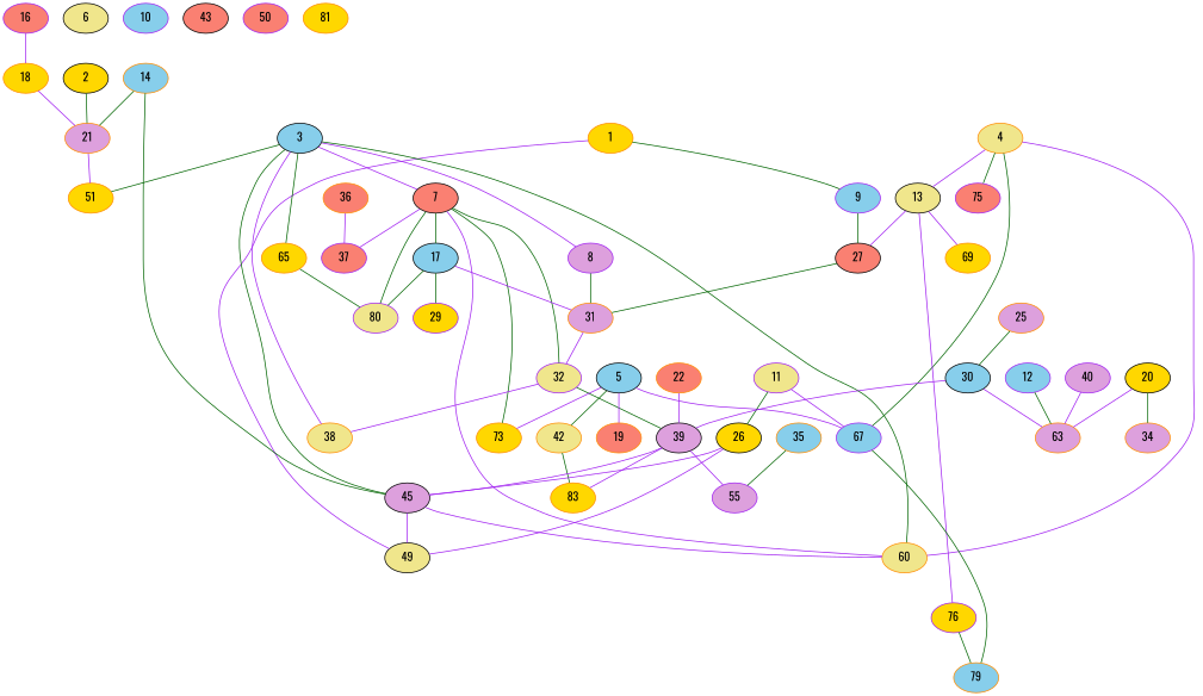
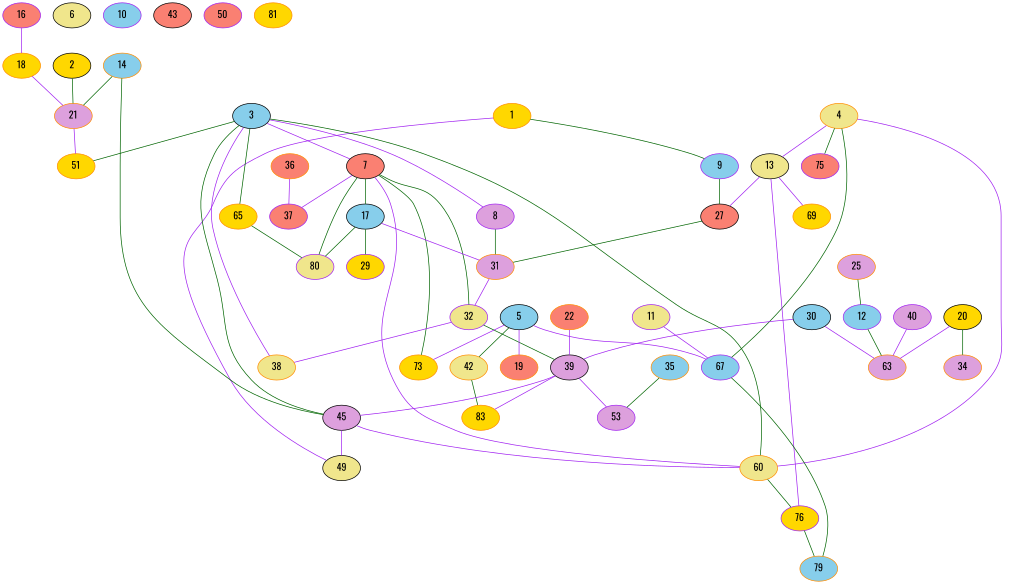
  graph {
    fontname=Oswald
    node [color=darkorange fillcolor=gold fontname=Oswald style=filled]
    edge [color=purple fontname=Oswald]
    1 [super="+57"]
    9 [color=purple fillcolor=skyblue]
    49 [color=black fillcolor=khaki]
    27 [color=black fillcolor=salmon]
    2 [color=black super="+23"]
    21 [fillcolor=plum super="+58"]
    51
    34 [fillcolor=plum super="+74"]
    3 [color=black fillcolor=skyblue super="+70"]
    7 [color=black fillcolor=salmon super="+59"]
    8 [color=purple fillcolor=plum super="+62"]
    38 [fillcolor=khaki super="+77"]
    45 [color=black fillcolor=plum super="+47"]
    60 [fillcolor=khaki]
    65
    73
    17 [color=black fillcolor=skyblue]
    32 [color=purple fillcolor=khaki super="+72"]
    37 [color=purple fillcolor=salmon super="+46"]
    80 [color=purple fillcolor=khaki super="+82"]
    31 [fillcolor=plum super="+54"]
    76 [color=purple]
    4 [fillcolor=khaki super="+64"]
    13 [color=black fillcolor=khaki super="+15"]
    67 [color=purple fillcolor=skyblue super="+78"]
    75 [color=purple fillcolor=salmon]
    69
    79 [fillcolor=skyblue]
    5 [color=black fillcolor=skyblue super="+24"]
    19 [fillcolor=salmon]
    42 [fillcolor=khaki super="+44"]
    83
    6 [color=black fillcolor=khaki]
    29 [color=purple super="+66"]
    39 [color=black fillcolor=plum super="+68"]
    10 [color=purple fillcolor=skyblue]
-   26 [color=black super="+41"]
    11 [color=purple fillcolor=khaki]
    63 [fillcolor=plum super="+71"]
    12 [color=purple fillcolor=skyblue]
    14 [fillcolor=skyblue super="+61"]
    18 [super="+48"]
    16 [color=purple fillcolor=salmon]
    20 [color=black]
    22 [fillcolor=salmon super="+33"]
-   53 [color=purple fillcolor=plum label=55]
+   53 [color=purple fillcolor=plum]
    25 [fillcolor=plum super="+28"]
    30 [color=black fillcolor=skyblue super="+52"]
    35 [fillcolor=skyblue]
    36 [fillcolor=salmon]
    40 [color=purple fillcolor=plum]
    43 [color=black fillcolor=salmon]
    50 [color=purple fillcolor=salmon super="+55"]
    81
    1 -- 9 [color=darkgreen]
    1 -- 49
    9 -- 27 [color=darkgreen]
    27 -- 31 [color=darkgreen]
    2 -- 21 [color=darkgreen]
    21 -- 51
    3 -- 51 [color=darkgreen]
    3 -- 7
    3 -- 8
    3 -- 38
    3 -- 45 [color=darkgreen]
    3 -- 60 [color=darkgreen]
    3 -- 65 [color=darkgreen]
    7 -- 60
    7 -- 73 [color=darkgreen]
    7 -- 17 [color=darkgreen]
    7 -- 32 [color=darkgreen]
    7 -- 37
    7 -- 80 [color=darkgreen]
    8 -- 31 [color=darkgreen]
    45 -- 49
    45 -- 60
+   60 -- 76 [color=darkgreen]
    65 -- 80 [color=darkgreen]
    17 -- 80 [color=darkgreen]
    17 -- 31
    17 -- 29 [color=darkgreen]
    32 -- 38
    32 -- 39 [color=darkgreen]
    31 -- 32
    76 -- 79 [color=darkgreen]
    4 -- 60
    4 -- 13
    4 -- 67 [color=darkgreen]
    4 -- 75 [color=darkgreen]
    13 -- 27
    13 -- 76
    13 -- 69
    67 -- 79 [color=darkgreen]
    5 -- 73
    5 -- 67
    5 -- 19
    5 -- 42 [color=darkgreen]
    42 -- 83 [color=darkgreen]
    39 -- 45
    39 -- 83
    39 -- 53
-   26 -- 49
-   26 -- 45
    11 -- 67
-   11 -- 26 [color=darkgreen]
    12 -- 63 [color=darkgreen]
    14 -- 21 [color=darkgreen]
    14 -- 45 [color=darkgreen]
    18 -- 21
    16 -- 18
    20 -- 34 [color=darkgreen]
    20 -- 63
    22 -- 39
-   25 -- 30 [color=darkgreen]
+   25 -- 12 [color=darkgreen]
    30 -- 39
    30 -- 63
    35 -- 53 [color=darkgreen]
    36 -- 37
    40 -- 63
  }
